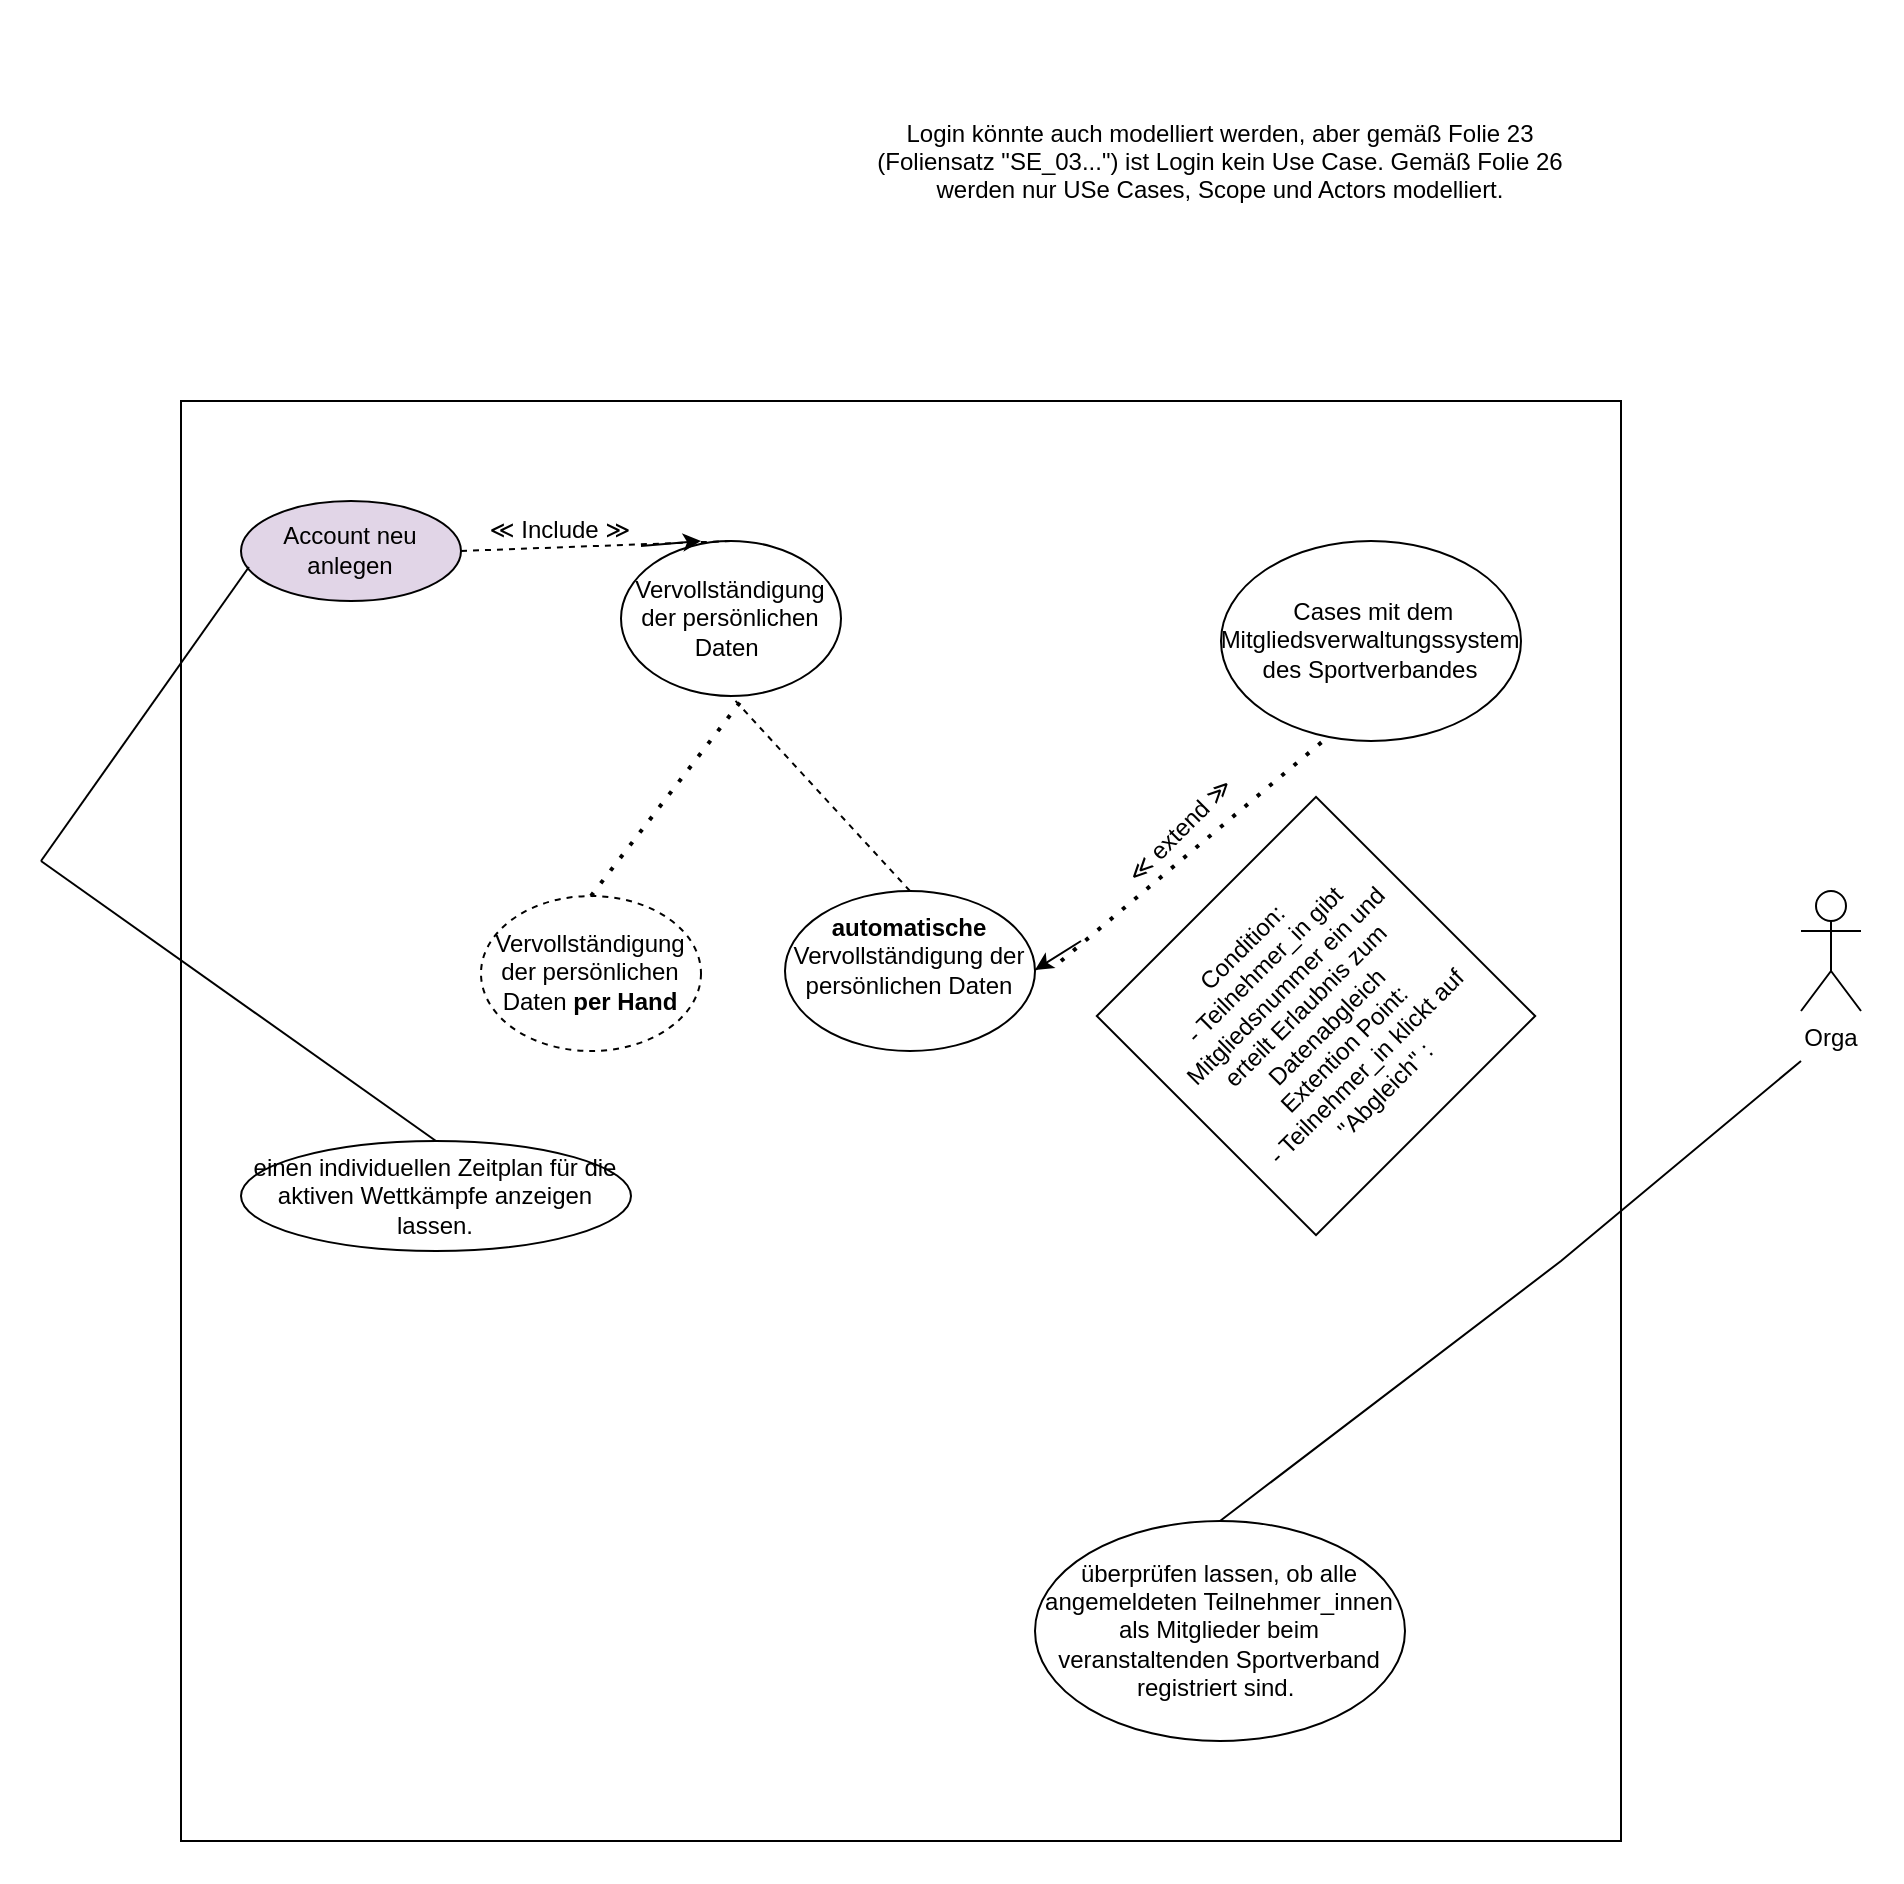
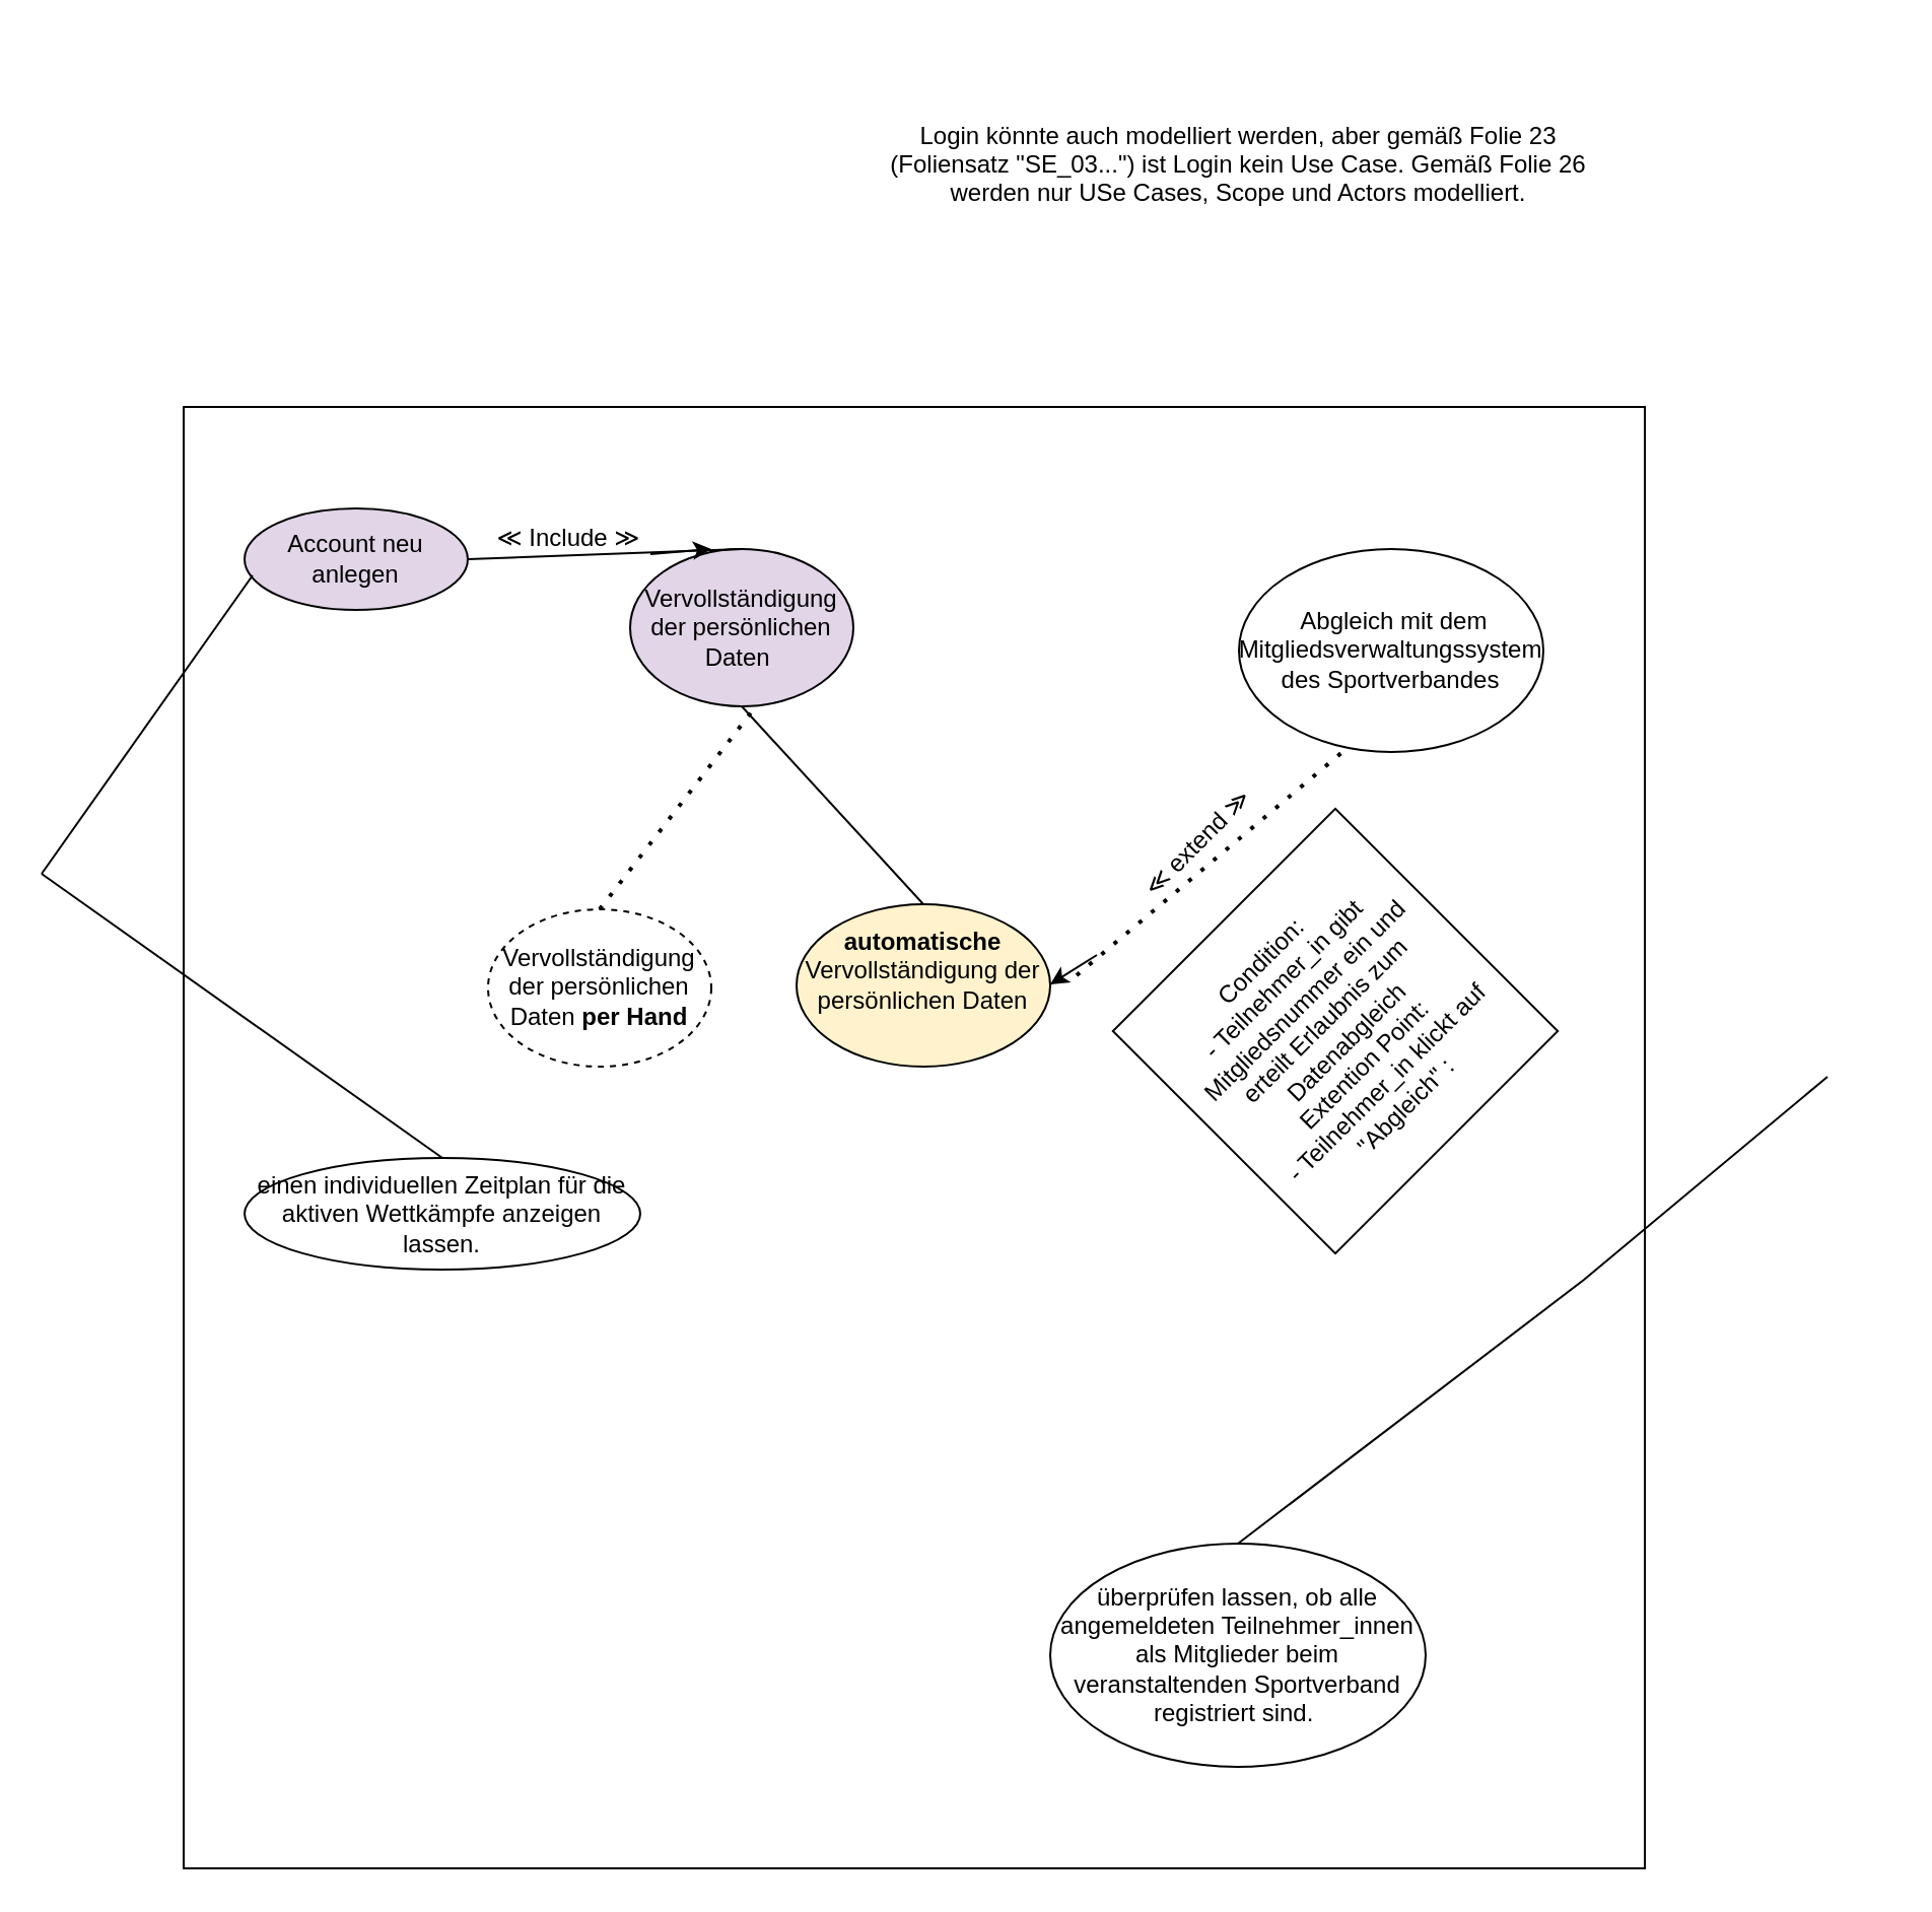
  <mxCell id="0" />
  <mxCell id="1" parent="0" />
  <mxCell id="2" value="" style="whiteSpace=wrap;html=1;aspect=fixed;" vertex="1" parent="1"><mxGeometry x="90" y="200" width="720" height="720" as="geometry" /></mxCell>
  <mxCell id="3" value="Account neu anlegen" style="ellipse;whiteSpace=wrap;html=1;fillColor=#e1d5e7;" parent="1" vertex="1"><mxGeometry x="120" y="250" width="110" height="50" as="geometry" /></mxCell>
- <mxCell id="4" value="Vervollständigung der persönlichen Daten&amp;nbsp;" style="ellipse;whiteSpace=wrap;html=1;" parent="1" vertex="1"><mxGeometry x="310" y="270" width="110" height="77.5" as="geometry" /></mxCell>
- <mxCell id="5" value="&lt;b&gt;automatische &lt;/b&gt;Vervollständigung der persönlichen Daten&lt;br&gt;&amp;nbsp;" style="ellipse;whiteSpace=wrap;html=1;" parent="1" vertex="1"><mxGeometry x="392" y="445" width="125" height="80" as="geometry" /></mxCell>
+ <mxCell id="4" value="Vervollständigung der persönlichen Daten&amp;nbsp;" style="ellipse;whiteSpace=wrap;html=1;fillColor=#e1d5e7;" parent="1" vertex="1"><mxGeometry x="310" y="270" width="110" height="77.5" as="geometry" /></mxCell>
+ <mxCell id="5" value="&lt;b&gt;automatische &lt;/b&gt;Vervollständigung der persönlichen Daten&lt;br&gt;&amp;nbsp;" style="ellipse;whiteSpace=wrap;html=1;fillColor=#fff2cc;" parent="1" vertex="1"><mxGeometry x="392" y="445" width="125" height="80" as="geometry" /></mxCell>
  <mxCell id="6" value="überprüfen lassen, ob alle angemeldeten Teilnehmer_innen als Mitglieder beim veranstaltenden Sportverband registriert sind.&amp;nbsp;" style="ellipse;whiteSpace=wrap;html=1;" parent="1" vertex="1"><mxGeometry x="517" y="760" width="185" height="110" as="geometry" /></mxCell>
- <mxCell id="7" value="Orga&lt;br&gt;" style="shape=umlActor;verticalLabelPosition=bottom;verticalAlign=top;html=1;outlineConnect=0;" vertex="1" parent="1"><mxGeometry x="900" y="445" width="30" height="60" as="geometry" /></mxCell>
  <mxCell id="8" value="" style="endArrow=none;html=1;rounded=0;entryX=0.5;entryY=0;entryDx=0;entryDy=0;" edge="1" parent="1" target="6"><mxGeometry width="50" height="50" relative="1" as="geometry"><mxPoint x="900" y="530" as="sourcePoint" /><mxPoint x="360" y="300" as="targetPoint" /><Array as="points"><mxPoint x="900" y="530" /><mxPoint x="780" y="630" /></Array></mxGeometry></mxCell>
  <mxCell id="9" value="" style="endArrow=none;html=1;rounded=0;entryX=0.036;entryY=0.66;entryDx=0;entryDy=0;entryPerimeter=0;" edge="1" parent="1" target="3"><mxGeometry width="50" height="50" relative="1" as="geometry"><mxPoint x="20" y="430" as="sourcePoint" /><mxPoint x="170" y="250" as="targetPoint" /></mxGeometry></mxCell>
  <mxCell id="10" value="&lt;div&gt;Login könnte auch modelliert werden, aber gemäß Folie 23 (Foliensatz &quot;SE_03...&quot;) ist Login kein Use Case. Gemäß Folie 26 werden nur USe Cases, Scope und Actors modelliert.&lt;/div&gt;&lt;div&gt;&lt;br&gt;&lt;/div&gt;&lt;div&gt;&lt;br&gt;&lt;/div&gt;" style="text;html=1;strokeColor=none;fillColor=none;align=center;verticalAlign=middle;whiteSpace=wrap;rounded=0;" vertex="1" parent="1"><mxGeometry x="430" y="20" width="360" height="150" as="geometry" /></mxCell>
- <mxCell id="11" value="" style="endArrow=none;dashed=1;html=1;rounded=0;exitX=1;exitY=0.5;exitDx=0;exitDy=0;entryX=0.5;entryY=0;entryDx=0;entryDy=0;" edge="1" parent="1" source="3" target="4"><mxGeometry width="50" height="50" relative="1" as="geometry"><mxPoint x="295" y="300" as="sourcePoint" /><mxPoint x="345" y="250" as="targetPoint" /></mxGeometry></mxCell>
- <mxCell id="12" value="" style="endArrow=none;dashed=1;html=1;rounded=0;exitX=0.5;exitY=0;exitDx=0;exitDy=0;entryX=0.5;entryY=1;entryDx=0;entryDy=0;" edge="1" parent="1" source="5" target="4"><mxGeometry width="50" height="50" relative="1" as="geometry"><mxPoint x="180" y="330" as="sourcePoint" /><mxPoint x="230" y="280" as="targetPoint" /><Array as="points" /></mxGeometry></mxCell>
+ <mxCell id="11" value="" style="endArrow=none;dashed=0;html=1;rounded=0;exitX=1;exitY=0.5;exitDx=0;exitDy=0;entryX=0.5;entryY=0;entryDx=0;entryDy=0;" edge="1" parent="1" source="3" target="4"><mxGeometry width="50" height="50" relative="1" as="geometry"><mxPoint x="295" y="300" as="sourcePoint" /><mxPoint x="345" y="250" as="targetPoint" /></mxGeometry></mxCell>
+ <mxCell id="12" value="" style="endArrow=none;dashed=0;html=1;rounded=0;exitX=0.5;exitY=0;exitDx=0;exitDy=0;entryX=0.5;entryY=1;entryDx=0;entryDy=0;" edge="1" parent="1" source="5" target="4"><mxGeometry width="50" height="50" relative="1" as="geometry"><mxPoint x="180" y="330" as="sourcePoint" /><mxPoint x="230" y="280" as="targetPoint" /><Array as="points" /></mxGeometry></mxCell>
  <mxCell id="13" value="einen individuellen Zeitplan für die aktiven Wettkämpfe anzeigen lassen." style="ellipse;whiteSpace=wrap;html=1;" vertex="1" parent="1"><mxGeometry x="120" y="570" width="195" height="55" as="geometry" /></mxCell>
  <mxCell id="14" value="" style="endArrow=none;html=1;rounded=0;exitX=0.5;exitY=0;exitDx=0;exitDy=0;" edge="1" parent="1" source="13"><mxGeometry width="50" height="50" relative="1" as="geometry"><mxPoint x="310" y="420" as="sourcePoint" /><mxPoint x="20" y="430" as="targetPoint" /></mxGeometry></mxCell>
- <mxCell id="15" value="&amp;nbsp;Cases mit dem Mitgliedsverwaltungssystem des Sportverbandes" style="ellipse;whiteSpace=wrap;html=1;" vertex="1" parent="1"><mxGeometry x="610" y="270" width="150" height="100" as="geometry" /></mxCell>
+ <mxCell id="15" value="&amp;nbsp;Abgleich mit dem Mitgliedsverwaltungssystem des Sportverbandes" style="ellipse;whiteSpace=wrap;html=1;" vertex="1" parent="1"><mxGeometry x="610" y="270" width="150" height="100" as="geometry" /></mxCell>
  <mxCell id="16" value="" style="endArrow=classic;html=1;rounded=0;" edge="1" parent="1"><mxGeometry width="50" height="50" relative="1" as="geometry"><mxPoint x="517" y="484.5" as="sourcePoint" /><mxPoint x="517" y="484.5" as="targetPoint" /><Array as="points"><mxPoint x="540" y="470" /></Array></mxGeometry></mxCell>
  <mxCell id="17" value="Vervollständigung der persönlichen Daten &lt;b&gt;per Hand&lt;/b&gt;" style="ellipse;whiteSpace=wrap;html=1;dashed=1;" vertex="1" parent="1"><mxGeometry x="240" y="447.5" width="110" height="77.5" as="geometry" /></mxCell>
  <mxCell id="18" value="" style="endArrow=none;dashed=1;html=1;dashPattern=1 3;strokeWidth=2;rounded=0;exitX=0.5;exitY=0;exitDx=0;exitDy=0;" edge="1" parent="1" source="17"><mxGeometry width="50" height="50" relative="1" as="geometry"><mxPoint x="320" y="400" as="sourcePoint" /><mxPoint x="370" y="350" as="targetPoint" /></mxGeometry></mxCell>
  <mxCell id="19" value="" style="endArrow=none;dashed=1;html=1;dashPattern=1 3;strokeWidth=2;rounded=0;entryX=0.34;entryY=1;entryDx=0;entryDy=0;entryPerimeter=0;" edge="1" parent="1" target="15"><mxGeometry width="50" height="50" relative="1" as="geometry"><mxPoint x="530" y="480" as="sourcePoint" /><mxPoint x="550" y="430" as="targetPoint" /></mxGeometry></mxCell>
  <mxCell id="20" value="≪ extend ≫" style="text;html=1;strokeColor=none;fillColor=none;align=center;verticalAlign=middle;whiteSpace=wrap;rounded=0;rotation=-45;" vertex="1" parent="1"><mxGeometry x="550" y="400" width="80" height="30" as="geometry" /></mxCell>
  <mxCell id="21" value="≪ Include ≫" style="text;html=1;strokeColor=none;fillColor=none;align=center;verticalAlign=middle;whiteSpace=wrap;rounded=0;rotation=0;" vertex="1" parent="1"><mxGeometry x="240" y="250" width="80" height="30" as="geometry" /></mxCell>
  <mxCell id="22" value="" style="endArrow=classic;html=1;rounded=0;exitX=1;exitY=0.75;exitDx=0;exitDy=0;" edge="1" parent="1" source="21"><mxGeometry width="50" height="50" relative="1" as="geometry"><mxPoint x="300" y="320" as="sourcePoint" /><mxPoint x="350" y="270" as="targetPoint" /></mxGeometry></mxCell>
  <mxCell id="23" value="&lt;div&gt;Condition:&amp;nbsp;&lt;/div&gt;&lt;div&gt;- Teilnehmer_in gibt Mitgliedsnummer ein und erteilt Erlaubnis zum Datenabgleich&lt;/div&gt;&lt;div&gt;Extention Point:&amp;nbsp;&lt;/div&gt;- Teilnehmer_in klickt auf &quot;Abgleich&quot; :&amp;nbsp;" style="whiteSpace=wrap;html=1;aspect=fixed;rotation=-45;" vertex="1" parent="1"><mxGeometry x="580" y="430" width="155" height="155" as="geometry" /></mxCell>
